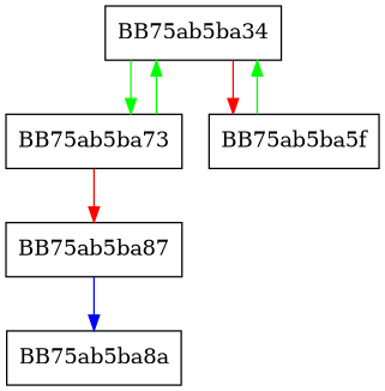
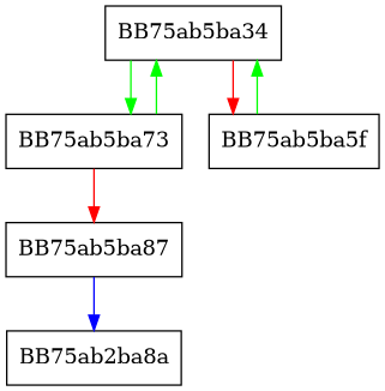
  digraph {
    splines=ortho
    node [shape=box]
    edge [color=green]
    BB75ab5ba34
    BB75ab5ba73
    BB75ab5ba5f
    BB75ab5ba87
-   BB75ab5ba8a
+   BB75ab5ba8a [label=BB75ab2ba8a]
    BB75ab5ba34 -> BB75ab5ba73
    BB75ab5ba34 -> BB75ab5ba5f [color=red]
    BB75ab5ba73 -> BB75ab5ba34
    BB75ab5ba73 -> BB75ab5ba87 [color=red]
    BB75ab5ba5f -> BB75ab5ba34
    BB75ab5ba87 -> BB75ab5ba8a [color=blue]
  }
